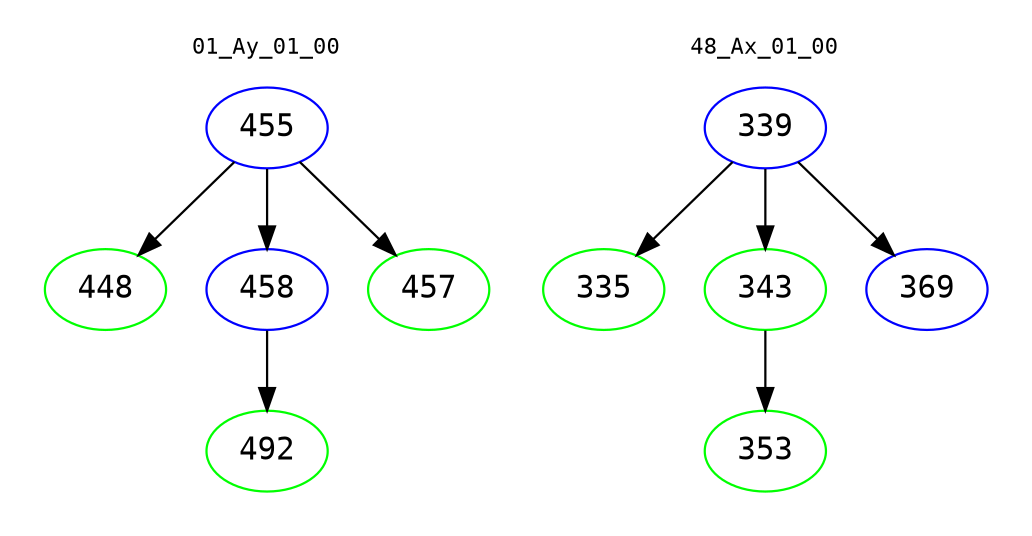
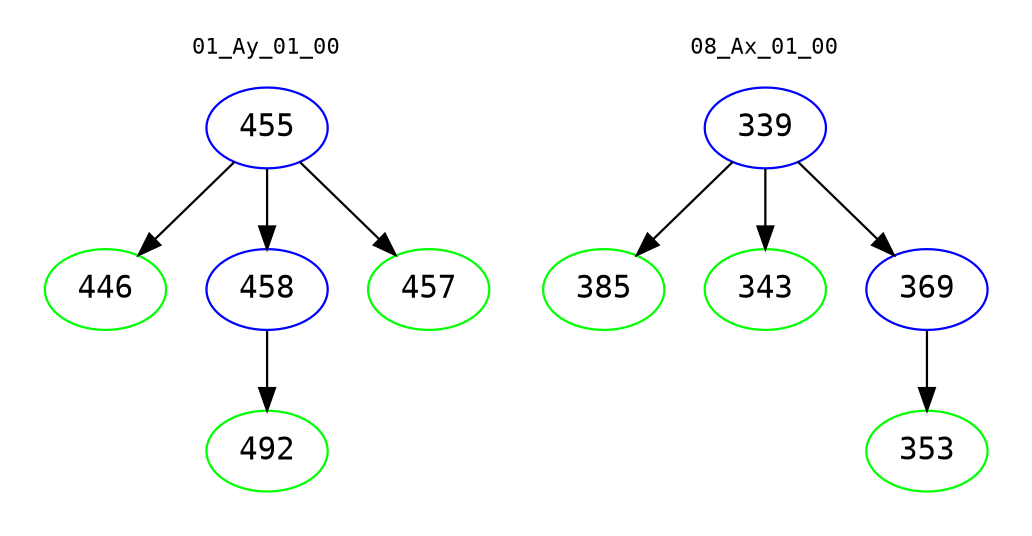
  digraph {
    fontname="DejaVu Sans Mono"
    node [color=green fontname="DejaVu Sans Mono"]
    edge [color=black fontname="DejaVu Sans Mono"]
    n1 [color=blue label=455]
-   n2 [label=448]
+   n2 [label=446]
    n3 [color=blue label=458]
    n4 [label=457]
    n5 [label=492]
    n6 [color=blue label=339]
-   n7 [label=335]
+   n7 [label=385]
    n8 [label=343]
    n9 [color=blue label=369]
    n10 [label=353]
    subgraph cluster_1 {
      color=white
      fontsize=10
      label="01_Ay_01_00"
      n1
      n2
      n3
      n4
      n5
    }
    subgraph cluster_2 {
      color=white
      fontsize=10
-     label="48_Ax_01_00"
+     label="08_Ax_01_00"
      n6
      n7
      n8
      n9
      n10
    }
    n1 -> n2
    n1 -> n3
    n1 -> n4
    n3 -> n5
    n6 -> n7
    n6 -> n8
    n6 -> n9
-   n8 -> n10
+   n9 -> n10
  }
